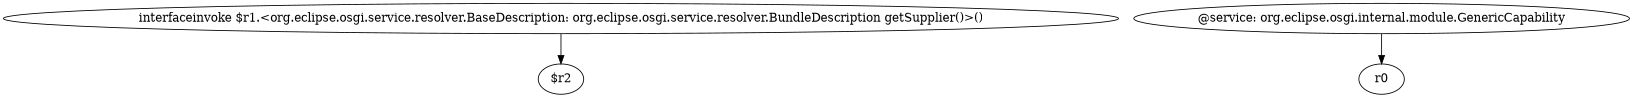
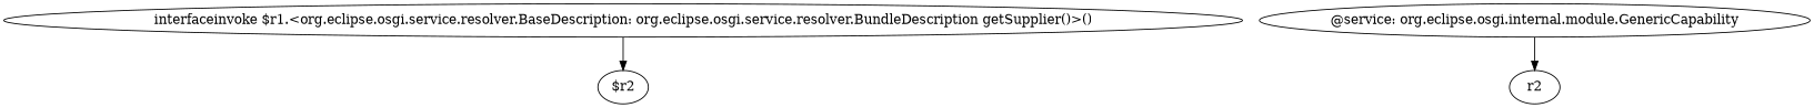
  digraph {
    n1 [label="interfaceinvoke $r1.<org.eclipse.osgi.service.resolver.BaseDescription: org.eclipse.osgi.service.resolver.BundleDescription getSupplier()>()"]
    n2 [label="$r2"]
    n3 [label="@service: org.eclipse.osgi.internal.module.GenericCapability"]
-   n4 [label=r0]
+   n4 [label=r2]
    n1 -> n2
    n3 -> n4
  }
